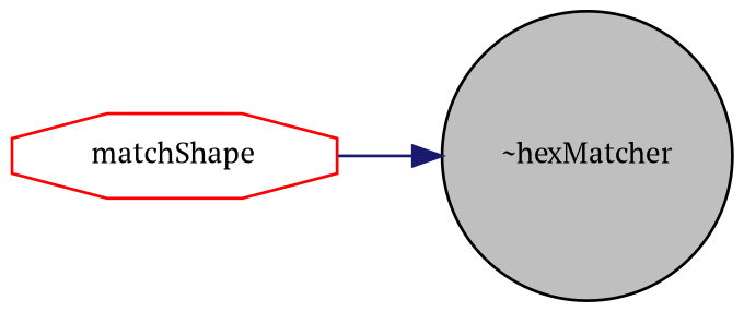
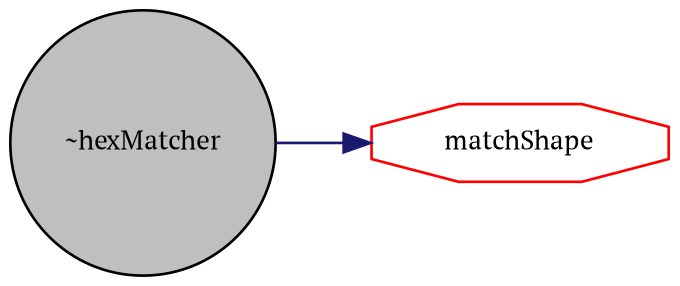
  digraph {
    rankdir=LR
    fontname="PT Serif"
    node [fontname="PT Serif" fontsize=10]
    n1 [color=black fillcolor=grey75 fontcolor=black height=0.2 label="~hexMatcher" shape=circle style=filled width=0.4]
    n2 [color=red height=0.2 label=matchShape shape=octagon width=0.4]
-   n2 -> n1 [color=midnightblue fontname="PT Serif" fontsize=10 labelfontname=Helvetica labelfontsize=10 style=solid]
+   n1 -> n2 [color=midnightblue fontname="PT Serif" fontsize=10 labelfontname=Helvetica labelfontsize=10 style=solid]
  }
